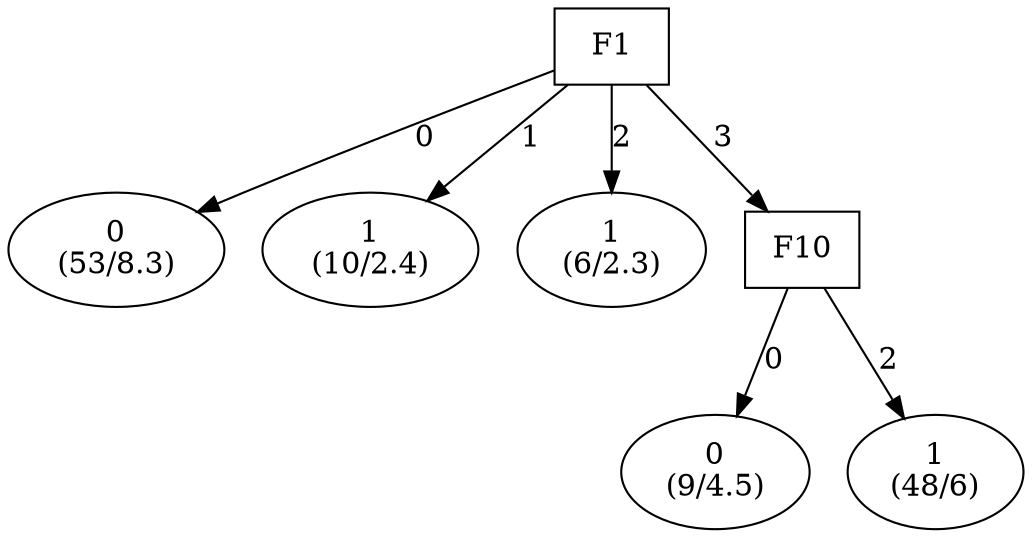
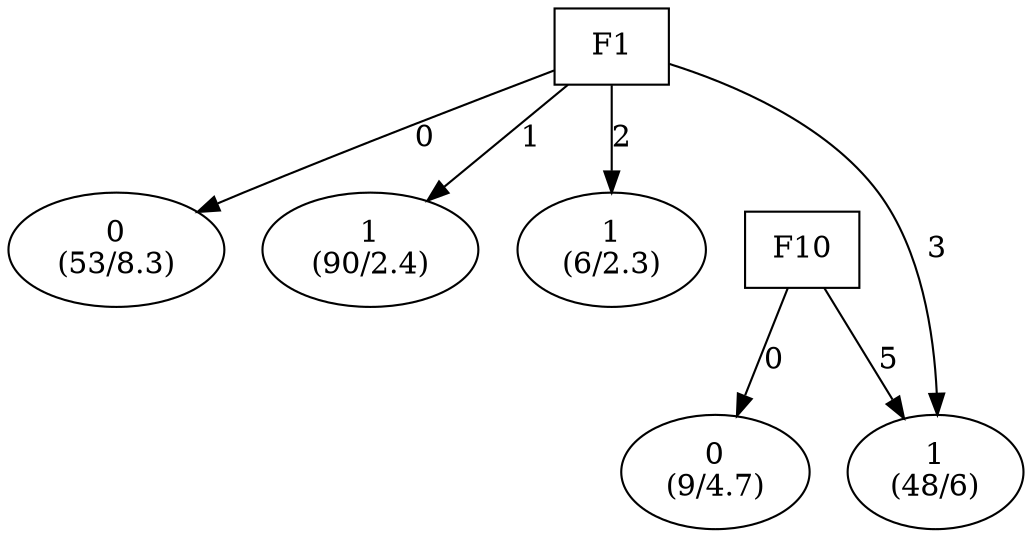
  digraph {
    node [shape=ellipse]
    n1 [label="F1\n" shape=box]
    n2 [label="0\n(53/8.3)"]
-   n3 [label="1\n(10/2.4)"]
+   n3 [label="1\n(90/2.4)"]
    n4 [label="1\n(6/2.3)"]
    n5 [label="F10\n" shape=box]
-   n6 [label="0\n(9/4.5)"]
+   n6 [label="0\n(9/4.7)"]
    n7 [label="1\n(48/6)"]
    n1 -> n2 [label=0]
    n1 -> n3 [label=1]
    n1 -> n4 [label=2]
-   n1 -> n5 [label=3]
+   n1 -> n7 [label=3]
    n5 -> n6 [label=0]
-   n5 -> n7 [label=2]
+   n5 -> n7 [label=5]
  }
